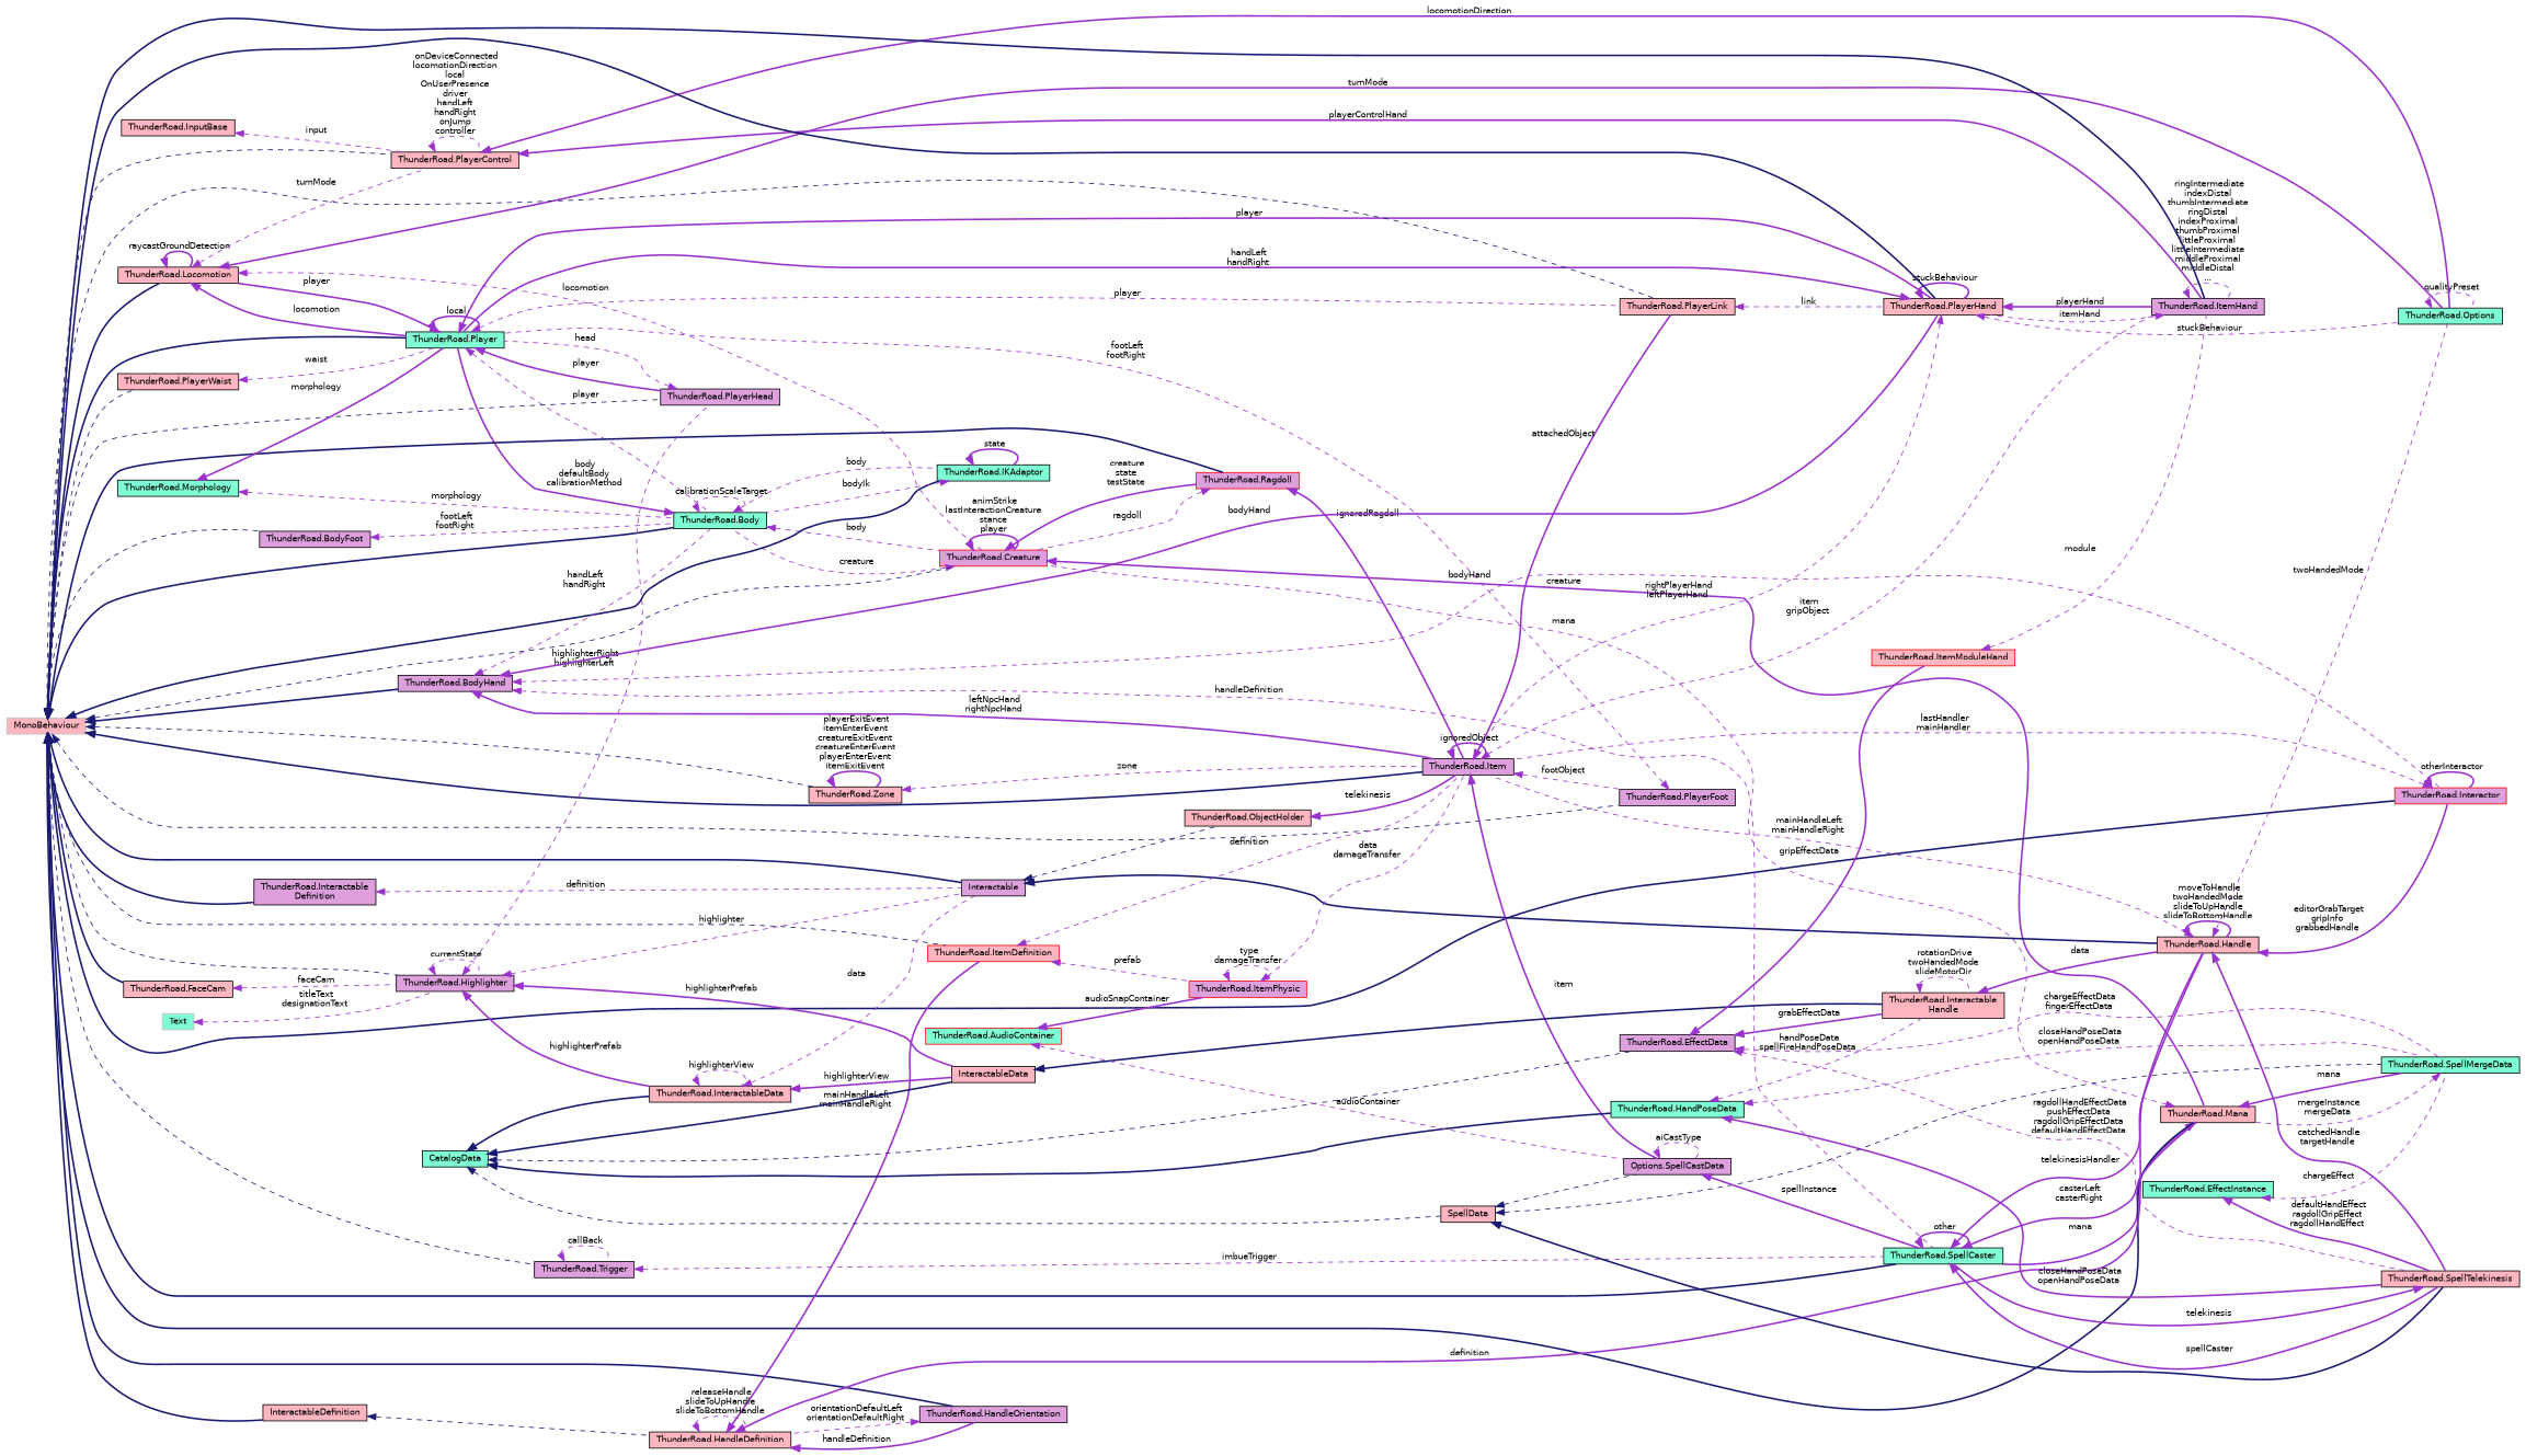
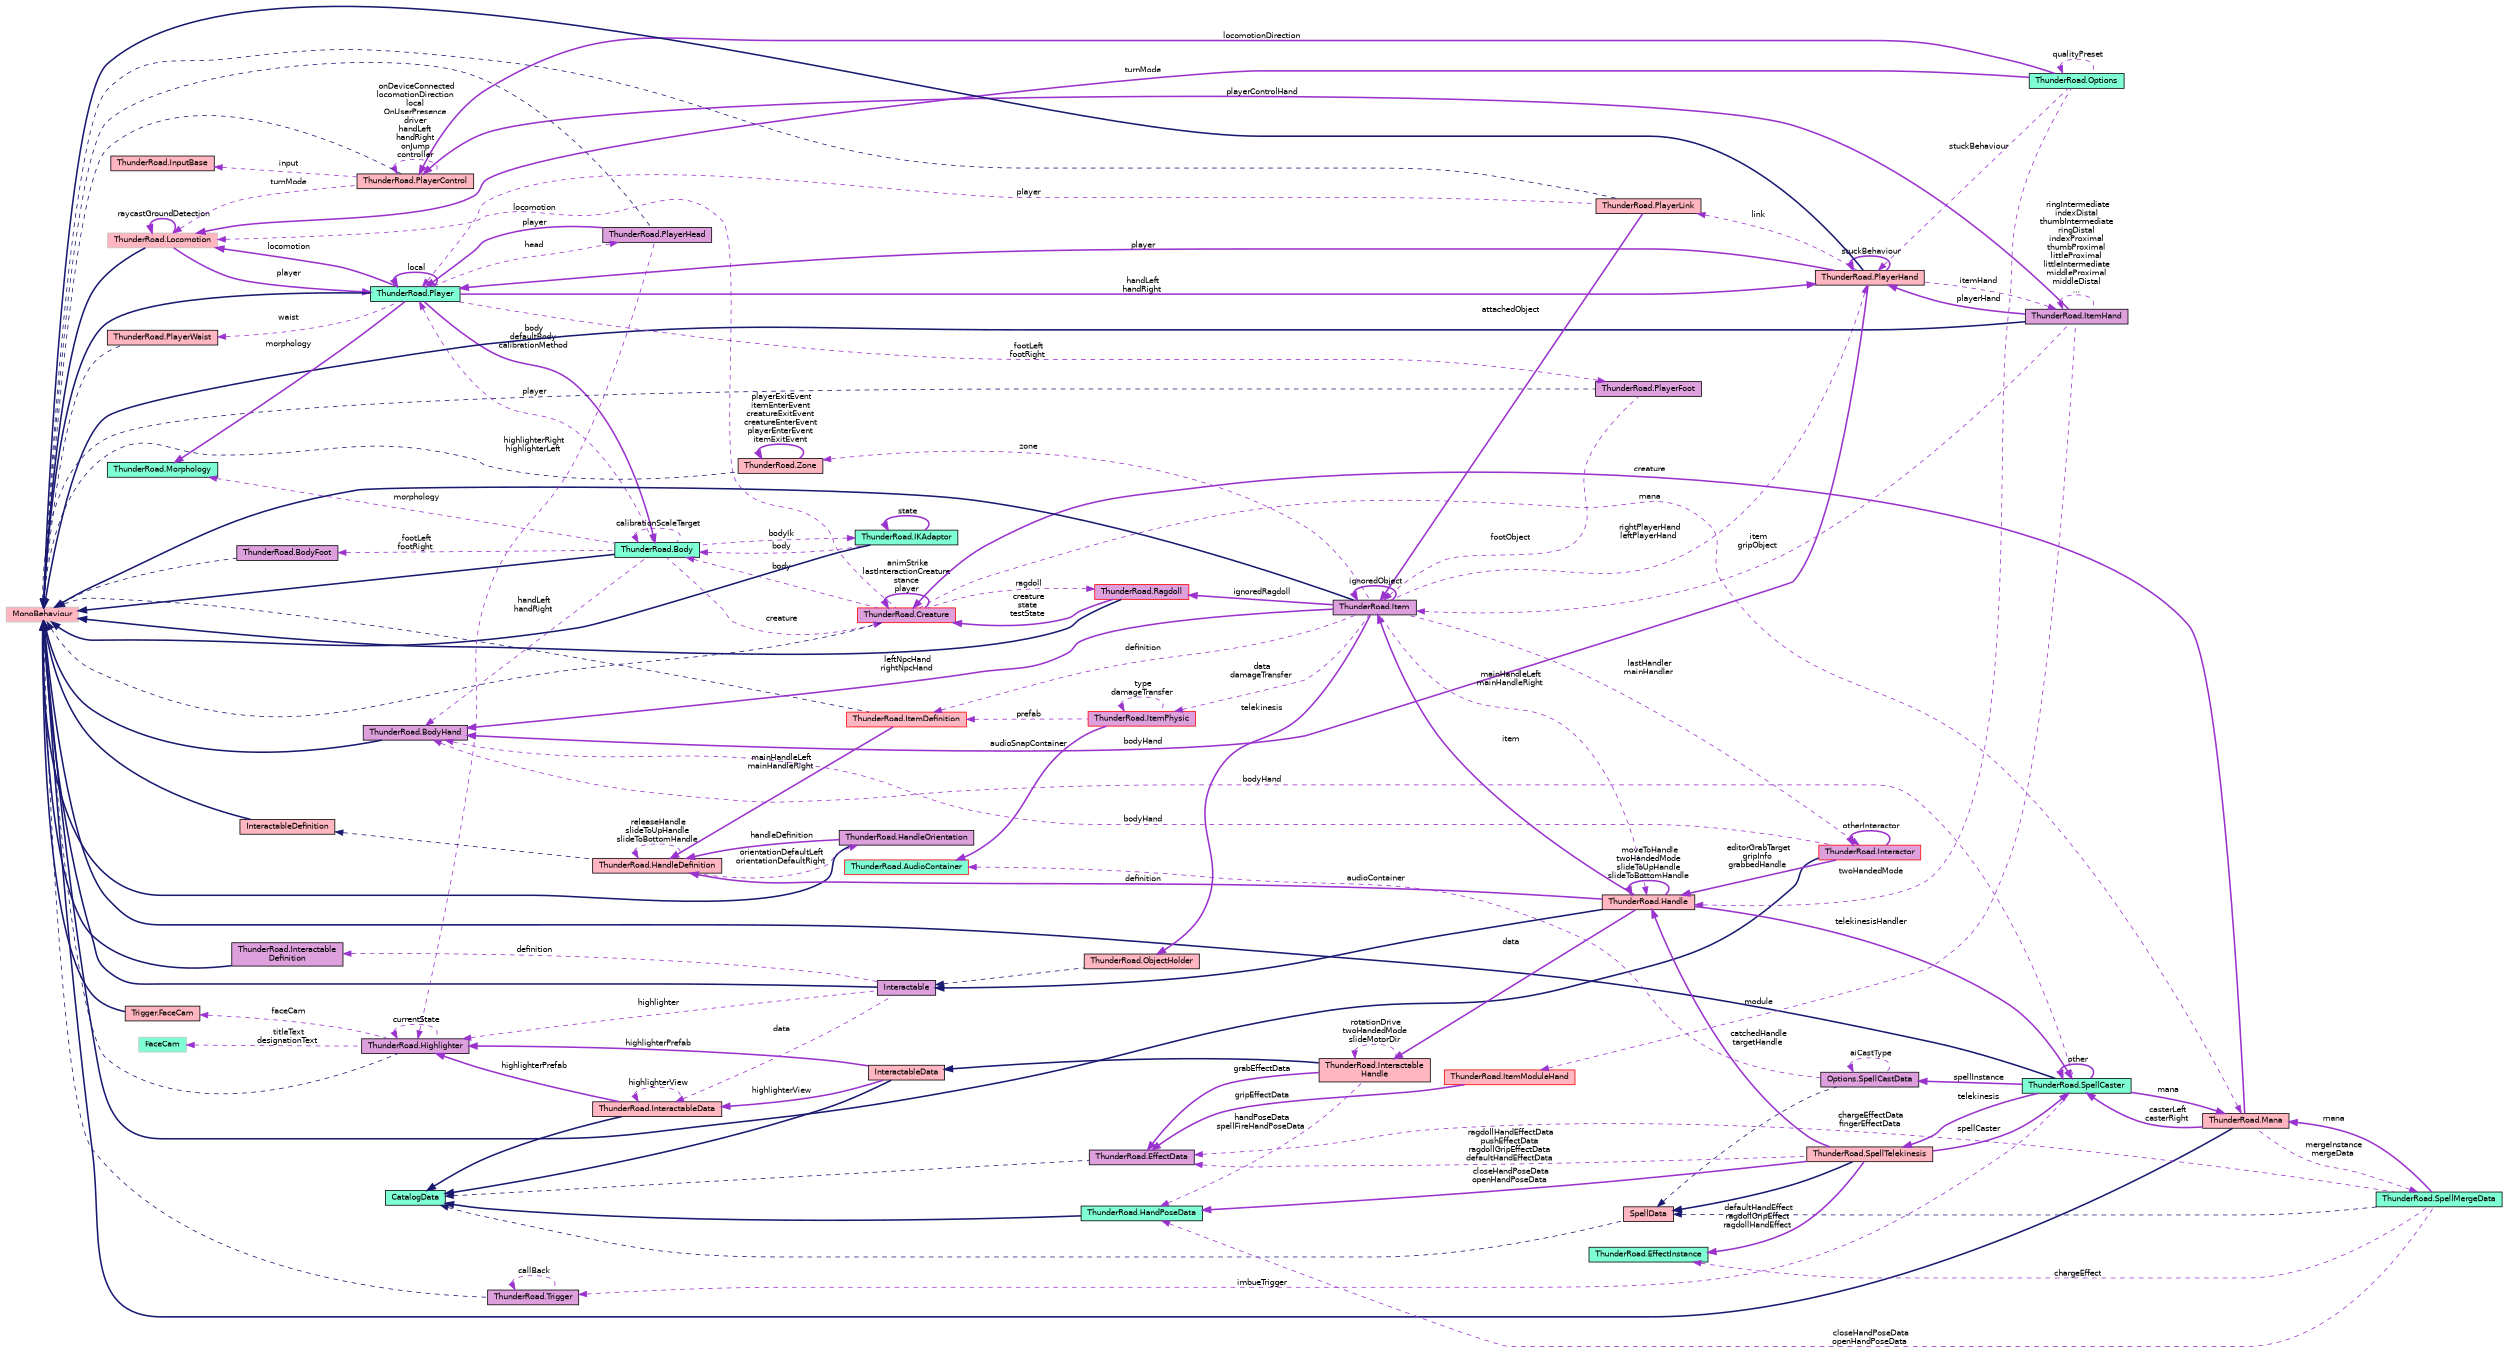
  digraph {
    rankdir=LR
    node [color=black fillcolor=lightpink fontname=Helvetica fontsize=10 shape=record style=filled]
    edge [color=darkorchid3 dir=back fontname=Helvetica fontsize=10 labelfontname=Helvetica labelfontsize=10 style=dashed]
    n1 [fillcolor=aquamarine fontcolor=black height=0.2 label="ThunderRoad.Options" width=0.4]
-   n2 [height=0.2 label="ThunderRoad.Locomotion" width=0.4]
+   n2 [color=grey75 height=0.2 label="ThunderRoad.Locomotion" width=0.4]
    n3 [fillcolor=aquamarine height=0.2 label="ThunderRoad.Player" width=0.4]
    n4 [color=red fillcolor=plum height=0.2 label="ThunderRoad.Creature" width=0.4]
    n5 [height=0.2 label="ThunderRoad.PlayerControl" width=0.4]
    n6 [fillcolor=aquamarine height=0.2 label="ThunderRoad.Body" width=0.4]
    n7 [height=0.2 label="ThunderRoad.PlayerHand" width=0.4]
    n8 [height=0.2 label="ThunderRoad.PlayerLink" width=0.4]
    n9 [fillcolor=plum height=0.2 label="ThunderRoad.PlayerHead" width=0.4]
    n10 [height=0.2 label="ThunderRoad.Mana" width=0.4]
    n11 [color=red fillcolor=plum height=0.2 label="ThunderRoad.Ragdoll" width=0.4]
    n12 [fillcolor=plum height=0.2 label="ThunderRoad.ItemHand" width=0.4]
    n13 [color=grey75 height=0.2 label=MonoBehaviour width=0.4]
    n14 [fillcolor=plum height=0.2 label="ThunderRoad.PlayerFoot" width=0.4]
    n15 [fillcolor=plum height=0.2 label="ThunderRoad.Item" width=0.4]
    n16 [color=red fillcolor=plum height=0.2 label="ThunderRoad.Interactor" width=0.4]
    n17 [fillcolor=plum height=0.2 label=Interactable width=0.4]
    n18 [fillcolor=plum height=0.2 label="ThunderRoad.Highlighter" width=0.4]
-   n19 [height=0.2 label="ThunderRoad.FaceCam" width=0.4]
+   n19 [height=0.2 label="Trigger.FaceCam" width=0.4]
    n20 [fillcolor=plum height=0.2 label="ThunderRoad.Interactable\lDefinition" width=0.4]
    n21 [height=0.2 label=InteractableDefinition width=0.4]
    n22 [fillcolor=plum height=0.2 label="ThunderRoad.HandleOrientation" width=0.4]
    n23 [fillcolor=aquamarine height=0.2 label="ThunderRoad.SpellCaster" width=0.4]
    n24 [fillcolor=aquamarine height=0.2 label="ThunderRoad.IKAdaptor" width=0.4]
    n25 [fillcolor=plum height=0.2 label="ThunderRoad.BodyHand" width=0.4]
    n26 [fillcolor=plum height=0.2 label="ThunderRoad.BodyFoot" width=0.4]
    n27 [fillcolor=plum height=0.2 label="ThunderRoad.Trigger" width=0.4]
    n28 [color=red height=0.2 label="ThunderRoad.ItemDefinition" width=0.4]
    n29 [height=0.2 label="ThunderRoad.Zone" width=0.4]
    n30 [height=0.2 label="ThunderRoad.PlayerWaist" width=0.4]
    n31 [height=0.2 label="ThunderRoad.Handle" width=0.4]
    n32 [height=0.2 label="ThunderRoad.ObjectHolder" width=0.4]
    n33 [height=0.2 label="ThunderRoad.InteractableData" width=0.4]
    n34 [height=0.2 label=InteractableData width=0.4]
    n35 [height=0.2 label="ThunderRoad.HandleDefinition" width=0.4]
    n36 [height=0.2 label="ThunderRoad.SpellTelekinesis" width=0.4]
    n37 [fillcolor=aquamarine height=0.2 label="ThunderRoad.SpellMergeData" width=0.4]
    n38 [color=red fillcolor=plum height=0.2 label="ThunderRoad.ItemPhysic" width=0.4]
    n39 [height=0.2 label="ThunderRoad.Interactable\lHandle" width=0.4]
-   n40 [color=grey75 fillcolor=aquamarine height=0.2 label=Text width=0.4]
+   n40 [color=grey75 fillcolor=aquamarine height=0.2 label=FaceCam width=0.4]
    n41 [fillcolor=aquamarine height=0.2 label=CatalogData width=0.4]
    n42 [fillcolor=plum height=0.2 label="ThunderRoad.EffectData" width=0.4]
    n43 [fillcolor=aquamarine height=0.2 label="ThunderRoad.HandPoseData" width=0.4]
    n44 [height=0.2 label=SpellData width=0.4]
    n45 [color=red height=0.2 label="ThunderRoad.ItemModuleHand" width=0.4]
    n46 [fillcolor=plum height=0.2 label="Options.SpellCastData" width=0.4]
    n47 [fillcolor=aquamarine height=0.2 label="ThunderRoad.EffectInstance" width=0.4]
    n48 [color=red fillcolor=aquamarine height=0.2 label="ThunderRoad.AudioContainer" width=0.4]
    n49 [fillcolor=aquamarine height=0.2 label="ThunderRoad.Morphology" width=0.4]
    n50 [height=0.2 label="ThunderRoad.InputBase" width=0.4]
    n1 -> n1 [label=" qualityPreset"]
    n2 -> n1 [label=" turnMode" style=bold]
    n2 -> n2 [label=" raycastGroundDetection" style=bold]
    n2 -> n3 [label=" locomotion" style=bold]
    n2 -> n4 [label=" locomotion"]
    n2 -> n5 [label=" turnMode"]
    n3 -> n2 [label=" player" style=bold]
    n3 -> n3 [label=" local" style=bold]
    n3 -> n6 [label=" player"]
    n3 -> n7 [label=" player" style=bold]
    n3 -> n8 [label=" player"]
    n3 -> n9 [label=" player" style=bold]
    n4 -> n4 [label=" animStrike\nlastInteractionCreature\nstance\nplayer" style=bold]
    n4 -> n6 [label=" creature"]
    n4 -> n10 [label=" creature" style=bold]
    n4 -> n11 [label=" creature\nstate\ntestState" style=bold]
    n5 -> n1 [label=" locomotionDirection" style=bold]
    n5 -> n5 [label=" onDeviceConnected\nlocomotionDirection\nlocal\nOnUserPresence\ndriver\nhandLeft\nhandRight\nonJump\ncontroller"]
    n5 -> n12 [label=" playerControlHand" style=bold]
    n6 -> n3 [label=" body\ndefaultBody\ncalibrationMethod" style=bold]
    n6 -> n4 [label=" body"]
    n6 -> n6 [label=" calibrationScaleTarget"]
    n6 -> n24 [label=" body"]
    n7 -> n1 [label=" stuckBehaviour"]
    n7 -> n3 [label=" handLeft\nhandRight" style=bold]
    n7 -> n7 [label=" stuckBehaviour" style=bold]
    n7 -> n12 [label=" playerHand" style=bold]
    n7 -> n15 [label=" rightPlayerHand\nleftPlayerHand"]
    n8 -> n7 [label=" link"]
    n9 -> n3 [label=" head"]
    n10 -> n4 [label=" mana"]
    n10 -> n23 [label=" mana" style=bold]
    n10 -> n37 [label=" mana" style=bold]
    n11 -> n4 [label=" ragdoll"]
    n11 -> n15 [label=" ignoredRagdoll" style=bold]
    n12 -> n7 [label=" itemHand"]
    n12 -> n12 [label=" ringIntermediate\nindexDistal\nthumbIntermediate\nringDistal\nindexProximal\nthumbProximal\nlittleProximal\nlittleIntermediate\nmiddleProximal\nmiddleDistal\n..."]
    n13 -> n2 [color=midnightblue style=bold]
    n13 -> n3 [color=midnightblue style=bold]
    n13 -> n4 [color=midnightblue]
    n13 -> n5 [color=midnightblue]
    n13 -> n6 [color=midnightblue style=bold]
    n13 -> n7 [color=midnightblue style=bold]
    n13 -> n8 [color=midnightblue]
    n13 -> n9 [color=midnightblue]
    n13 -> n10 [color=midnightblue style=bold]
    n13 -> n11 [color=midnightblue style=bold]
    n13 -> n12 [color=midnightblue style=bold]
    n13 -> n14 [color=midnightblue]
    n13 -> n15 [color=midnightblue style=bold]
    n13 -> n16 [color=midnightblue style=bold]
    n13 -> n17 [color=midnightblue style=bold]
    n13 -> n18 [color=midnightblue]
    n13 -> n19 [color=midnightblue style=bold]
    n13 -> n20 [color=midnightblue style=bold]
    n13 -> n21 [color=midnightblue style=bold]
    n13 -> n22 [color=midnightblue style=bold]
    n13 -> n23 [color=midnightblue style=bold]
    n13 -> n24 [color=midnightblue style=bold]
    n13 -> n25 [color=midnightblue style=bold]
    n13 -> n26 [color=midnightblue]
    n13 -> n27 [color=midnightblue]
    n13 -> n28 [color=midnightblue]
    n13 -> n29 [color=midnightblue]
    n13 -> n30 [color=midnightblue]
    n14 -> n3 [label=" footLeft\nfootRight"]
    n15 -> n8 [label=" attachedObject" style=bold]
    n15 -> n12 [label=" item\ngripObject"]
    n15 -> n14 [label=" footObject"]
    n15 -> n15 [label=" ignoredObject" style=bold]
-   n15 -> n46 [label=" item" style=bold]
+   n15 -> n31 [label=" item" style=bold]
    n16 -> n15 [label=" lastHandler\nmainHandler"]
    n16 -> n16 [label=" otherInteractor" style=bold]
    n17 -> n31 [color=midnightblue style=bold]
    n17 -> n32 [color=midnightblue]
    n18 -> n9 [label=" highlighterRight\nhighlighterLeft"]
    n18 -> n17 [label=" highlighter"]
    n18 -> n18 [label=" currentState"]
    n18 -> n33 [label=" highlighterPrefab" style=bold]
    n18 -> n34 [label=" highlighterPrefab" style=bold]
    n19 -> n18 [label=" faceCam"]
    n20 -> n17 [label=" definition"]
    n21 -> n35 [color=midnightblue]
    n22 -> n35 [label=" orientationDefaultLeft\norientationDefaultRight"]
    n23 -> n10 [label=" casterLeft\ncasterRight" style=bold]
    n23 -> n23 [label=" other" style=bold]
    n23 -> n31 [label=" telekinesisHandler" style=bold]
    n23 -> n36 [label=" spellCaster" style=bold]
    n24 -> n6 [label=" bodyIk"]
    n24 -> n24 [label=" state" style=bold]
    n25 -> n6 [label=" handLeft\nhandRight"]
    n25 -> n7 [label=" bodyHand" style=bold]
    n25 -> n15 [label=" leftNpcHand\nrightNpcHand" style=bold]
    n25 -> n16 [label=" bodyHand"]
-   n25 -> n23 [label=" handleDefinition"]
+   n25 -> n23 [label=" bodyHand"]
    n26 -> n6 [label=" footLeft\nfootRight"]
    n27 -> n23 [label=" imbueTrigger"]
    n27 -> n27 [label=" callBack"]
    n28 -> n15 [label=" definition"]
    n28 -> n38 [label=" prefab"]
    n29 -> n15 [label=" zone"]
    n29 -> n29 [label=" playerExitEvent\nitemEnterEvent\ncreatureExitEvent\ncreatureEnterEvent\nplayerEnterEvent\nitemExitEvent" style=bold]
    n30 -> n3 [label=" waist"]
    n31 -> n1 [label=" twoHandedMode"]
    n31 -> n15 [label=" mainHandleLeft\nmainHandleRight"]
    n31 -> n16 [label=" editorGrabTarget\ngripInfo\ngrabbedHandle" style=bold]
    n31 -> n31 [label=" moveToHandle\ntwoHandedMode\nslideToUpHandle\nslideToBottomHandle" style=bold]
    n31 -> n36 [label=" catchedHandle\ntargetHandle" style=bold]
    n32 -> n15 [label=" telekinesis" style=bold]
    n33 -> n17 [label=" data"]
    n33 -> n33 [label=" highlighterView"]
    n33 -> n34 [label=" highlighterView" style=bold]
    n34 -> n39 [color=midnightblue style=bold]
    n35 -> n22 [label=" handleDefinition" style=bold]
    n35 -> n28 [label=" mainHandleLeft\nmainHandleRight" style=bold]
    n35 -> n31 [label=" definition" style=bold]
    n35 -> n35 [label=" releaseHandle\nslideToUpHandle\nslideToBottomHandle"]
    n36 -> n23 [label=" telekinesis" style=bold]
    n37 -> n10 [label=" mergeInstance\nmergeData"]
    n38 -> n15 [label=" data\ndamageTransfer"]
    n38 -> n38 [label=" type\ndamageTransfer"]
    n39 -> n31 [label=" data" style=bold]
    n39 -> n39 [label=" rotationDrive\ntwoHandedMode\nslideMotorDir"]
    n40 -> n18 [label=" titleText\ndesignationText"]
    n41 -> n33 [color=midnightblue style=bold]
    n41 -> n34 [color=midnightblue style=bold]
    n41 -> n42 [color=midnightblue]
    n41 -> n43 [color=midnightblue style=bold]
    n41 -> n44 [color=midnightblue]
    n42 -> n36 [label=" ragdollHandEffectData\npushEffectData\nragdollGripEffectData\ndefaultHandEffectData"]
    n42 -> n37 [label=" chargeEffectData\nfingerEffectData"]
    n42 -> n39 [label=" grabEffectData" style=bold]
    n42 -> n45 [label=" gripEffectData" style=bold]
    n43 -> n36 [label=" closeHandPoseData\nopenHandPoseData" style=bold]
    n43 -> n37 [label=" closeHandPoseData\nopenHandPoseData"]
    n43 -> n39 [label=" handPoseData\nspellFireHandPoseData"]
    n44 -> n36 [color=midnightblue style=bold]
    n44 -> n37 [color=midnightblue]
    n44 -> n46 [color=midnightblue]
    n45 -> n12 [label=" module"]
    n46 -> n23 [label=" spellInstance" style=bold]
    n46 -> n46 [label=" aiCastType"]
    n47 -> n36 [label=" defaultHandEffect\nragdollGripEffect\nragdollHandEffect" style=bold]
    n47 -> n37 [label=" chargeEffect"]
    n48 -> n38 [label=" audioSnapContainer" style=bold]
    n48 -> n46 [label=" audioContainer"]
    n49 -> n3 [label=" morphology" style=bold]
    n49 -> n6 [label=" morphology"]
    n50 -> n5 [label=" input"]
  }
